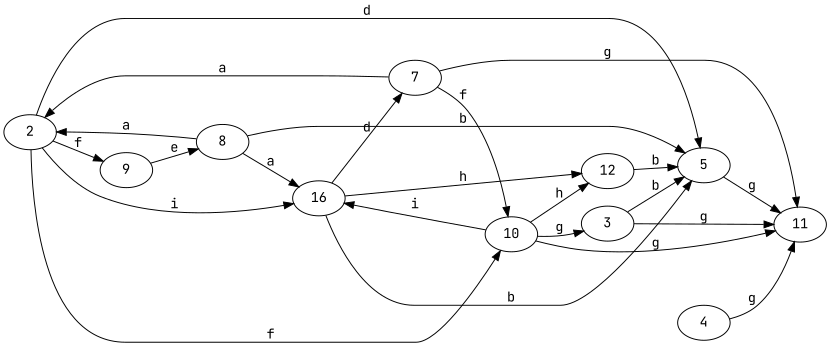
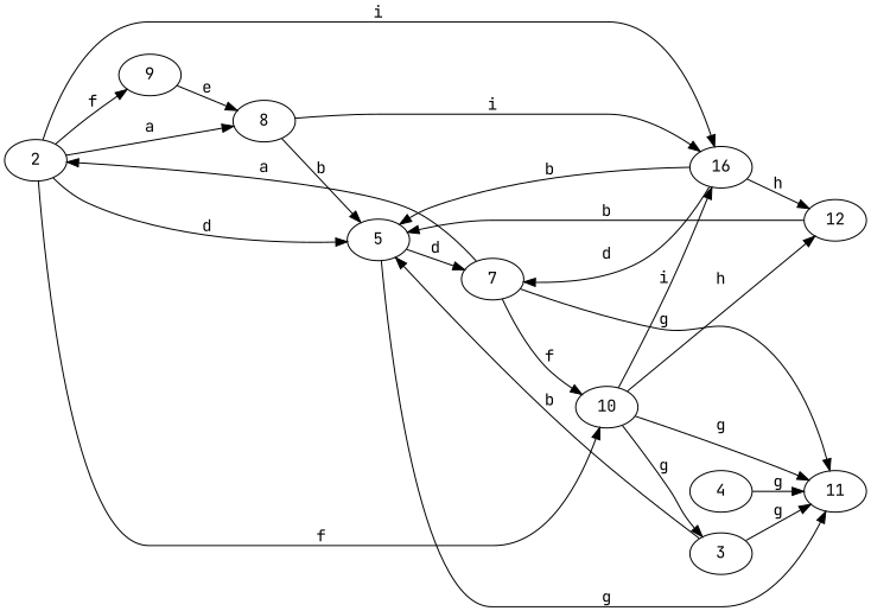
  strict digraph {
    fontname="JetBrains Mono"
    rankdir=LR
    node [fontname="JetBrains Mono"]
    edge [fontname="JetBrains Mono"]
    2
    5
    9
    10
    n5 [label=16]
    7
    11
    8
    3
    12
    4
    2 -> 5 [label=d]
    2 -> 9 [label=f]
    2 -> 10 [label=f]
    2 -> n5 [label=i]
+   5 -> 7 [label=d]
    5 -> 11 [label=g]
    9 -> 8 [label=e]
    10 -> n5 [label=i]
    10 -> 11 [label=g]
    10 -> 3 [label=g]
    10 -> 12 [label=h]
    n5 -> 5 [label=b]
    n5 -> 7 [label=d]
    n5 -> 12 [label=h]
    7 -> 2 [label=a]
    7 -> 10 [label=f]
    7 -> 11 [label=g]
-   8 -> 2 [label=a]
+   2 -> 8 [label=a]
    8 -> 5 [label=b]
-   8 -> n5 [label=a]
+   8 -> n5 [label=i]
    3 -> 5 [label=b]
    3 -> 11 [label=g]
    12 -> 5 [label=b]
    4 -> 11 [label=g]
  }
